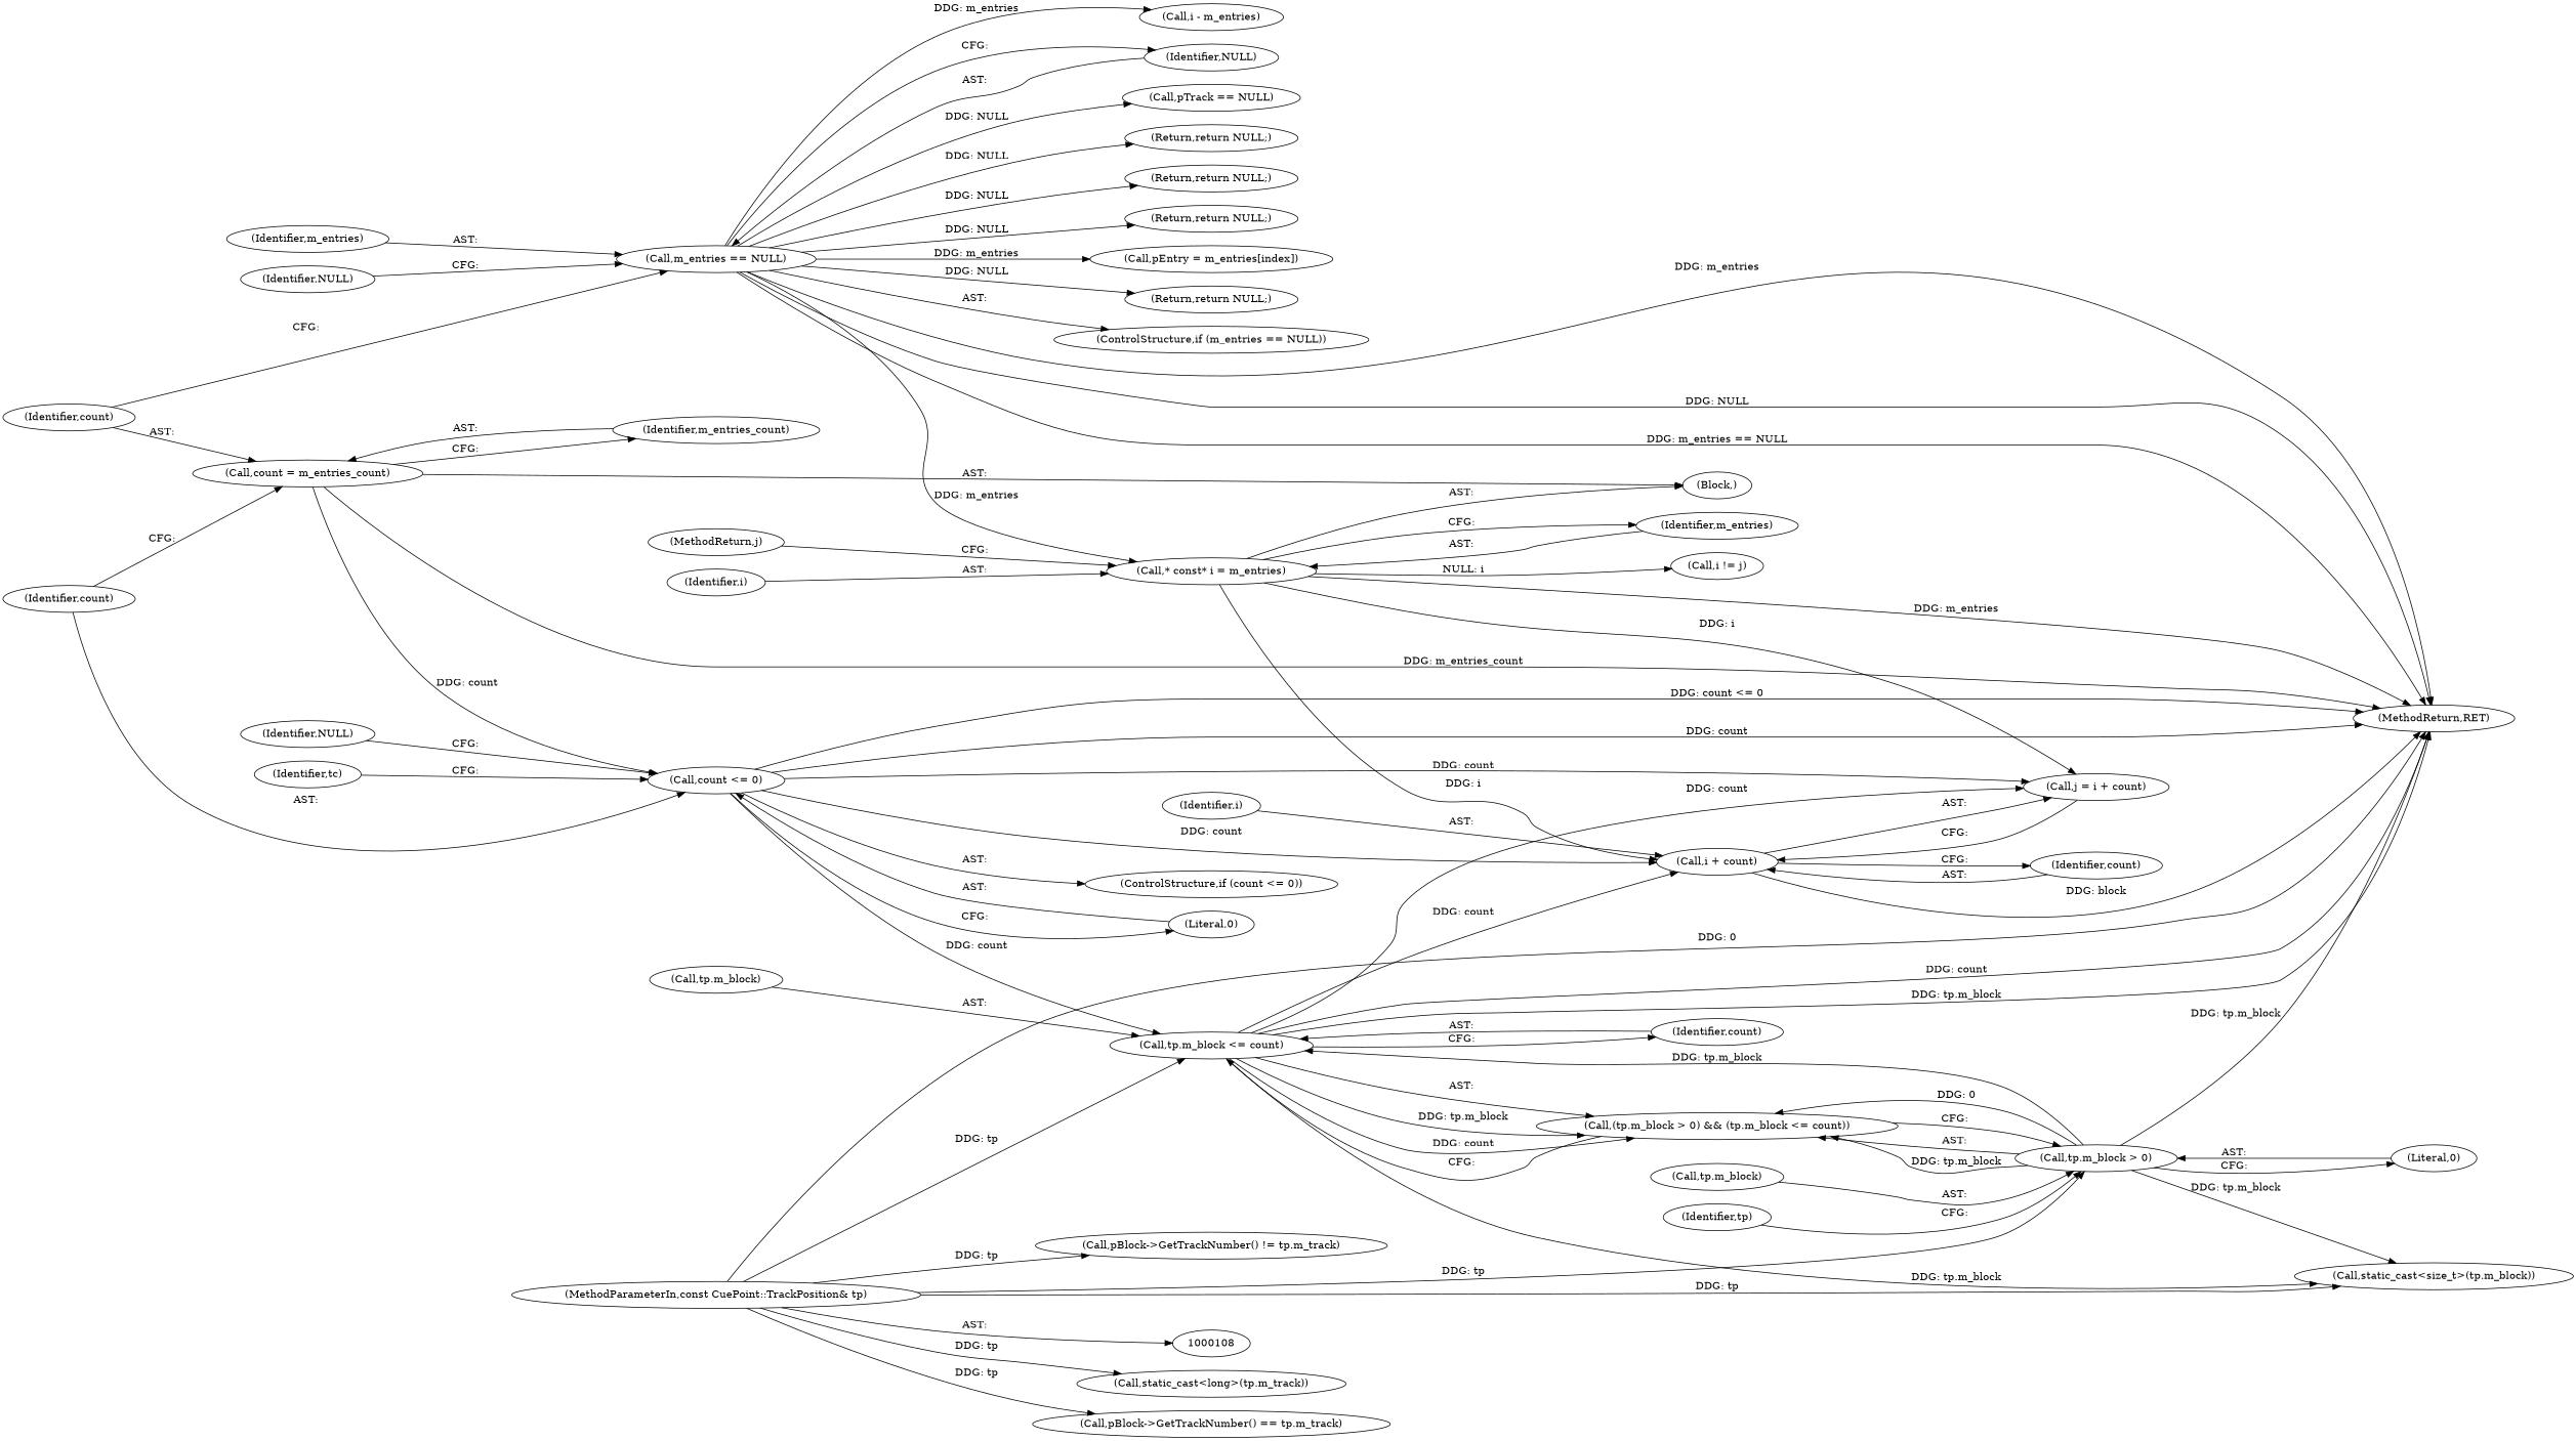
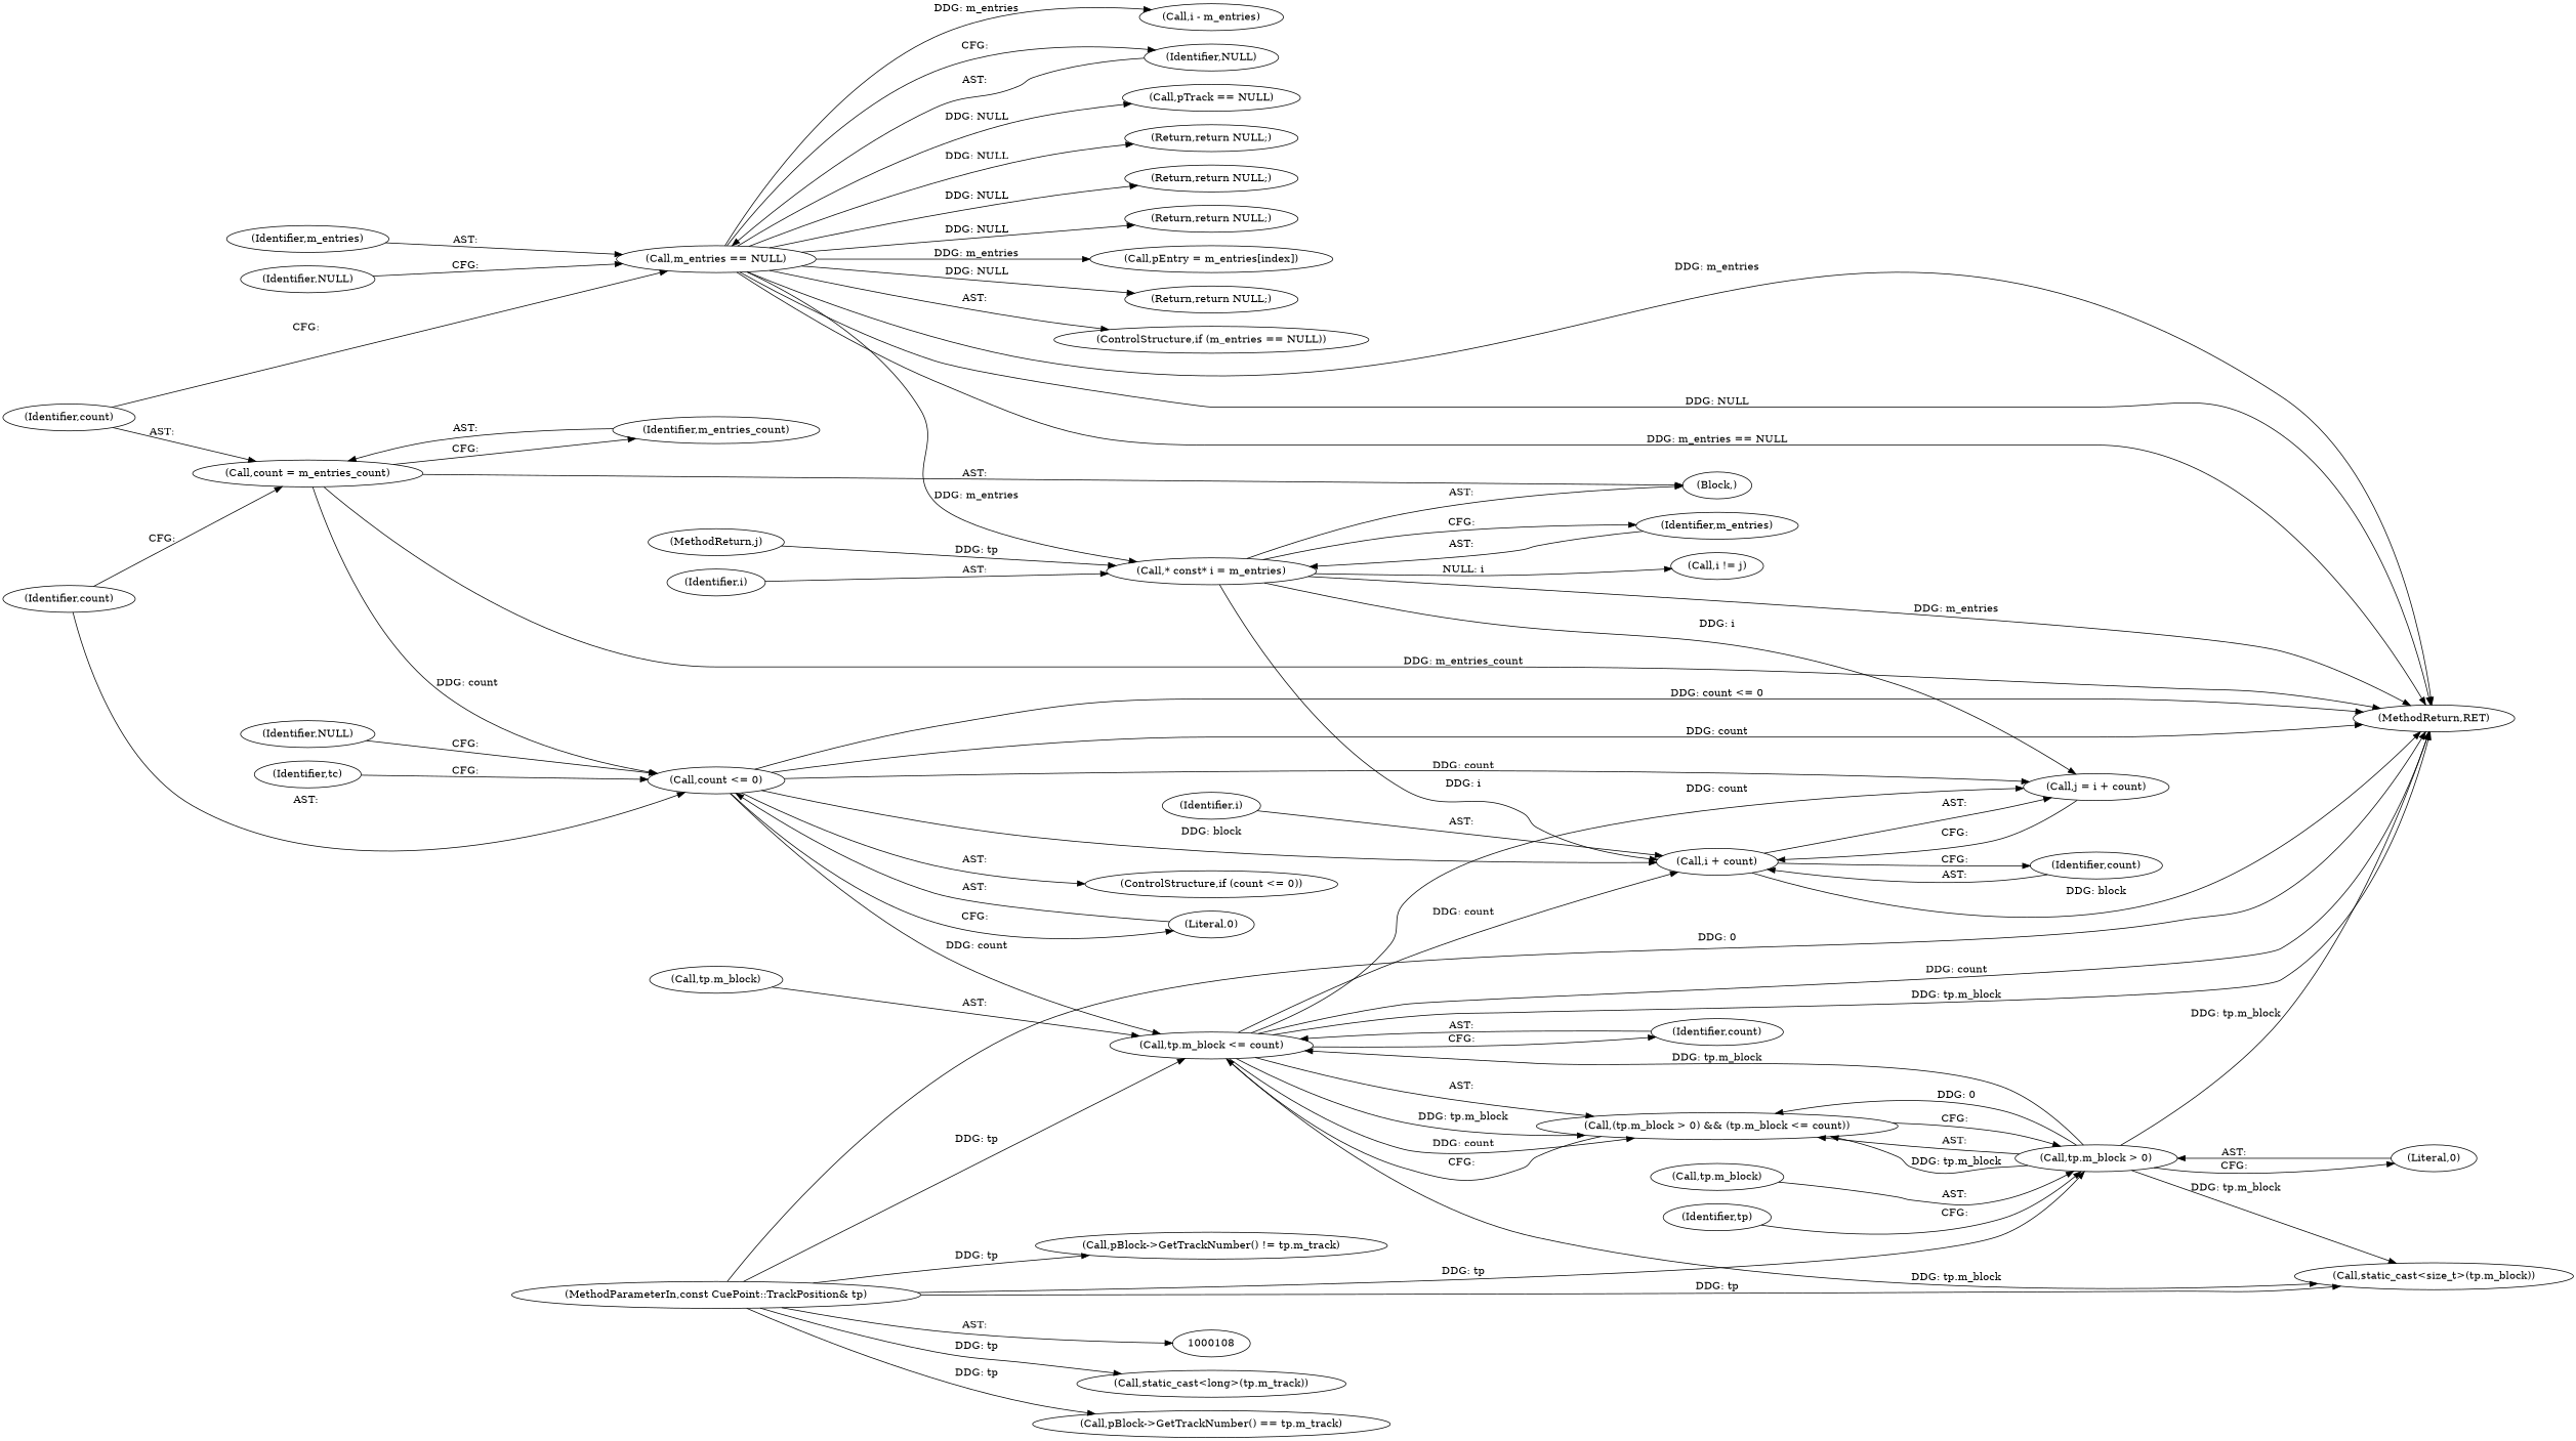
  digraph {
    rankdir=LR
    n1 [label="(Call,i + count)"]
    n2 [label="(MethodReturn,RET)"]
    n3 [label="(Call,j = i + count)"]
    n4 [label="(Identifier,count)"]
    n5 [label="(Call,* const* i = m_entries)"]
    n6 [label="(Call,i != j)"]
    n7 [label="(Identifier,m_entries)"]
    n8 [label="(Block,)"]
    n9 [label="(Call,m_entries == NULL)"]
    n10 [label="(Call,pTrack == NULL)"]
    n11 [label="(Return,return NULL;)"]
    n12 [label="(Return,return NULL;)"]
    n13 [label="(Return,return NULL;)"]
    n14 [label="(Call,pEntry = m_entries[index])"]
    n15 [label="(Return,return NULL;)"]
    n16 [label="(ControlStructure,if (m_entries == NULL))"]
    n17 [label="(Call,i - m_entries)"]
    n18 [label="(Identifier,NULL)"]
    n19 [label="(Call,count <= 0)"]
    n20 [label="(Call,tp.m_block <= count)"]
    n21 [label="(ControlStructure,if (count <= 0))"]
    n22 [label="(Literal,0)"]
    n23 [label="(Identifier,count)"]
    n24 [label="(Call,(tp.m_block > 0) && (tp.m_block <= count))"]
    n25 [label="(Call,static_cast<size_t>(tp.m_block))"]
    n26 [label="(Call,count = m_entries_count)"]
    n27 [label="(Identifier,m_entries_count)"]
    n28 [label="(Call,tp.m_block > 0)"]
    n29 [label="(Literal,0)"]
    n30 [label="(MethodParameterIn,const CuePoint::TrackPosition& tp)"]
    n31 [label="(Call,static_cast<long>(tp.m_track))"]
    n32 [label="(Call,pBlock->GetTrackNumber() == tp.m_track)"]
    n33 [label="(Call,pBlock->GetTrackNumber() != tp.m_track)"]
    1000108
    n35 [label="(Call,tp.m_block)"]
    n36 [label="(Identifier,i)"]
    n37 [label="(Identifier,i)"]
    n38 [label="(Identifier,count)"]
    n39 [label="(Identifier,count)"]
    n40 [label="(Identifier,tp)"]
    n41 [label="(Identifier,m_entries)"]
    n42 [label="(Identifier,NULL)"]
    n43 [label="(Identifier,NULL)"]
    n44 [label="(Call,tp.m_block)"]
    n45 [label="(Identifier,tc)"]
    n46 [label="(MethodReturn,j)"]
    n1 -> n2 [label="DDG: block"]
    n1 -> n3 [label="AST: "]
    n1 -> n4 [label="CFG: "]
    n3 -> n1 [label="CFG: "]
    n4 -> n1 [label="AST: "]
    n5 -> n1 [label="DDG: i"]
    n5 -> n2 [label="DDG: m_entries"]
    n5 -> n3 [label="DDG: i"]
    n5 -> n6 [label="NULL: i"]
    n5 -> n7 [label="CFG: "]
    n5 -> n8 [label="AST: "]
    n7 -> n5 [label="AST: "]
    n9 -> n2 [label="DDG: m_entries"]
    n9 -> n2 [label="DDG: NULL"]
    n9 -> n2 [label="DDG: m_entries == NULL"]
    n9 -> n5 [label="DDG: m_entries"]
    n9 -> n10 [label="DDG: NULL"]
    n9 -> n11 [label="DDG: NULL"]
    n9 -> n12 [label="DDG: NULL"]
    n9 -> n13 [label="DDG: NULL"]
    n9 -> n14 [label="DDG: m_entries"]
    n9 -> n15 [label="DDG: NULL"]
    n9 -> n16 [label="AST: "]
    n9 -> n17 [label="DDG: m_entries"]
    n9 -> n18 [label="CFG: "]
    n18 -> n9 [label="AST: "]
-   n19 -> n1 [label="DDG: count"]
+   n19 -> n1 [label="DDG: block"]
    n19 -> n2 [label="DDG: count <= 0"]
    n19 -> n2 [label="DDG: count"]
    n19 -> n3 [label="DDG: count"]
    n19 -> n20 [label="DDG: count"]
    n19 -> n21 [label="AST: "]
    n19 -> n22 [label="CFG: "]
    n20 -> n1 [label="DDG: count"]
    n20 -> n2 [label="DDG: tp.m_block"]
    n20 -> n2 [label="DDG: count"]
    n20 -> n3 [label="DDG: count"]
    n20 -> n23 [label="CFG: "]
    n20 -> n24 [label="AST: "]
    n20 -> n24 [label="DDG: tp.m_block"]
    n20 -> n24 [label="DDG: count"]
    n20 -> n25 [label="DDG: tp.m_block"]
    n22 -> n19 [label="AST: "]
    n23 -> n20 [label="AST: "]
    n24 -> n20 [label="CFG: "]
    n24 -> n28 [label="CFG: "]
    n26 -> n2 [label="DDG: m_entries_count"]
    n26 -> n8 [label="AST: "]
    n26 -> n19 [label="DDG: count"]
    n26 -> n27 [label="CFG: "]
    n27 -> n26 [label="AST: "]
    n28 -> n2 [label="DDG: tp.m_block"]
    n28 -> n20 [label="DDG: tp.m_block"]
    n28 -> n24 [label="AST: "]
    n28 -> n24 [label="DDG: tp.m_block"]
    n28 -> n24 [label="DDG: 0"]
    n28 -> n25 [label="DDG: tp.m_block"]
    n28 -> n29 [label="CFG: "]
    n29 -> n28 [label="AST: "]
    n30 -> n2 [label="DDG: 0"]
    n30 -> n20 [label="DDG: tp"]
    n30 -> n25 [label="DDG: tp"]
    n30 -> n28 [label="DDG: tp"]
    n30 -> n31 [label="DDG: tp"]
    n30 -> n32 [label="DDG: tp"]
    n30 -> n33 [label="DDG: tp"]
    n30 -> 1000108 [label="AST: "]
    n35 -> n28 [label="AST: "]
    n36 -> n5 [label="AST: "]
    n37 -> n1 [label="AST: "]
    n38 -> n9 [label="CFG: "]
    n38 -> n26 [label="AST: "]
    n39 -> n19 [label="AST: "]
    n39 -> n26 [label="CFG: "]
    n40 -> n28 [label="CFG: "]
    n41 -> n9 [label="AST: "]
    n42 -> n9 [label="CFG: "]
    n43 -> n19 [label="CFG: "]
    n44 -> n20 [label="AST: "]
    n45 -> n19 [label="CFG: "]
-   n46 -> n5 [label="CFG: "]
+   n46 -> n5 [label="DDG: tp"]
  }
